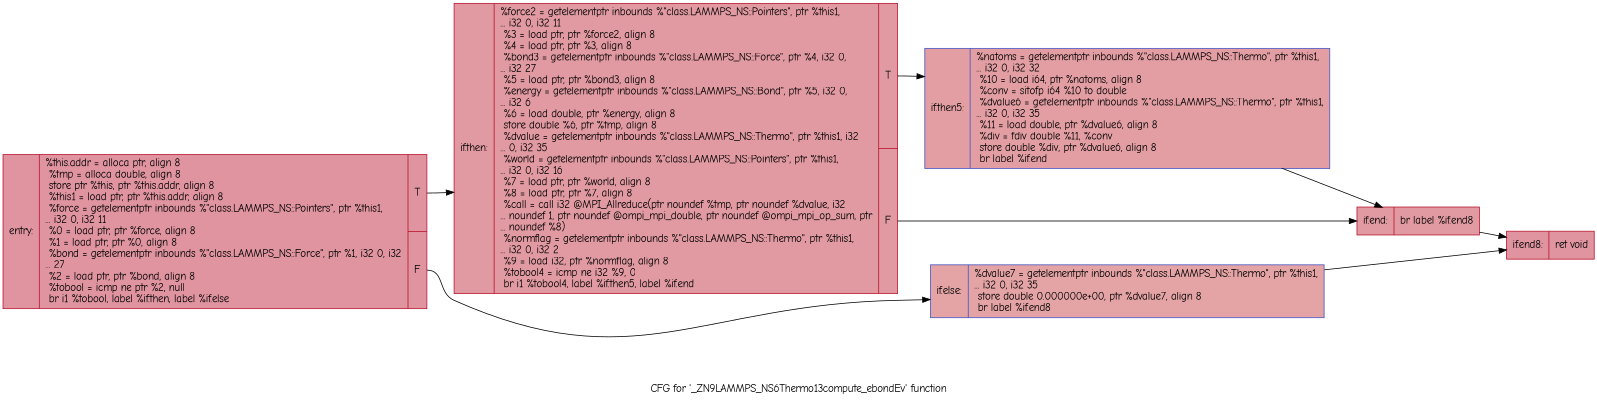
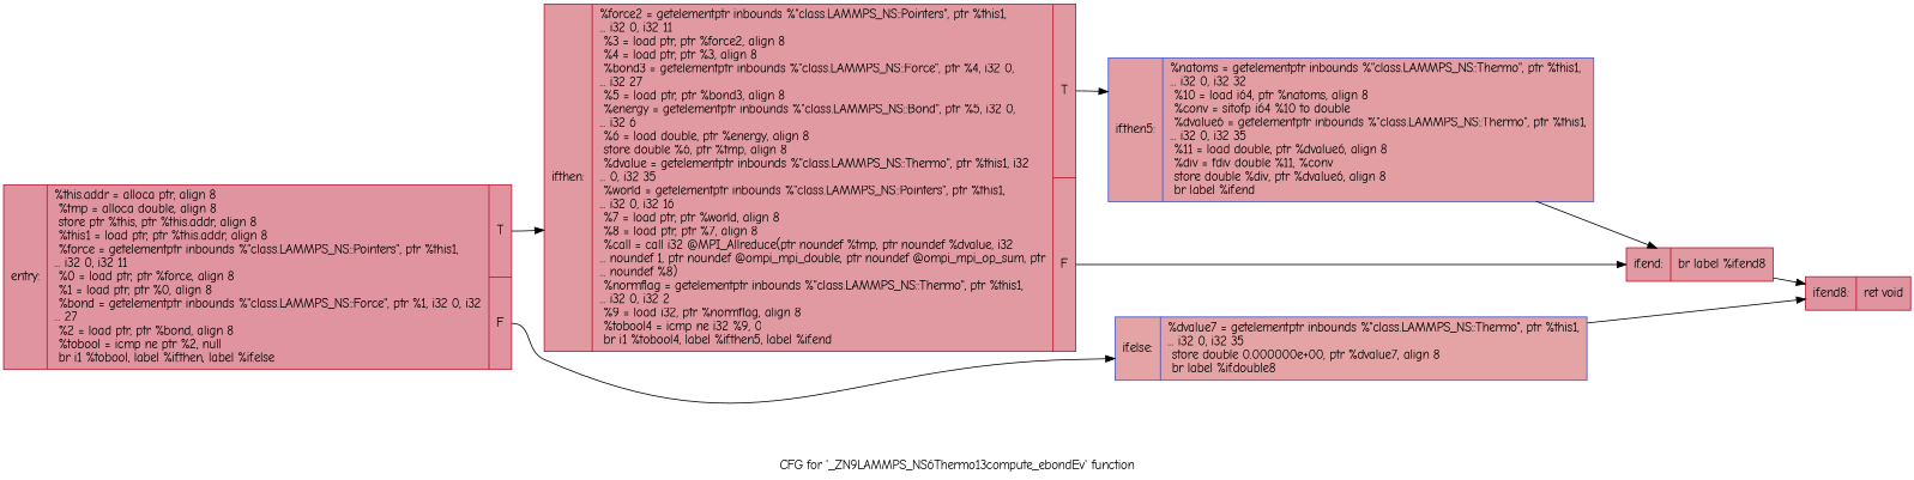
  digraph {
    label="CFG for '_ZN9LAMMPS_NS6Thermo13compute_ebondEv' function"
    rankdir=LR
    fontname="Comic Neue"
    node [color="#b70d28ff" fillcolor="#b70d2870" fontname="Comic Neue" shape=record style=filled]
    edge [fontname="Comic Neue"]
    n1 [label="{entry:\l|  %this.addr = alloca ptr, align 8\l  %tmp = alloca double, align 8\l  store ptr %this, ptr %this.addr, align 8\l  %this1 = load ptr, ptr %this.addr, align 8\l  %force = getelementptr inbounds %\"class.LAMMPS_NS::Pointers\", ptr %this1,\l... i32 0, i32 11\l  %0 = load ptr, ptr %force, align 8\l  %1 = load ptr, ptr %0, align 8\l  %bond = getelementptr inbounds %\"class.LAMMPS_NS::Force\", ptr %1, i32 0, i32\l... 27\l  %2 = load ptr, ptr %bond, align 8\l  %tobool = icmp ne ptr %2, null\l  br i1 %tobool, label %if.then, label %if.else\l|{<s0>T|<s1>F}}"]
    n2 [fillcolor="#bb1b2c70" label="{if.then:\l|  %force2 = getelementptr inbounds %\"class.LAMMPS_NS::Pointers\", ptr %this1,\l... i32 0, i32 11\l  %3 = load ptr, ptr %force2, align 8\l  %4 = load ptr, ptr %3, align 8\l  %bond3 = getelementptr inbounds %\"class.LAMMPS_NS::Force\", ptr %4, i32 0,\l... i32 27\l  %5 = load ptr, ptr %bond3, align 8\l  %energy = getelementptr inbounds %\"class.LAMMPS_NS::Bond\", ptr %5, i32 0,\l... i32 6\l  %6 = load double, ptr %energy, align 8\l  store double %6, ptr %tmp, align 8\l  %dvalue = getelementptr inbounds %\"class.LAMMPS_NS::Thermo\", ptr %this1, i32\l... 0, i32 35\l  %world = getelementptr inbounds %\"class.LAMMPS_NS::Pointers\", ptr %this1,\l... i32 0, i32 16\l  %7 = load ptr, ptr %world, align 8\l  %8 = load ptr, ptr %7, align 8\l  %call = call i32 @MPI_Allreduce(ptr noundef %tmp, ptr noundef %dvalue, i32\l... noundef 1, ptr noundef @ompi_mpi_double, ptr noundef @ompi_mpi_op_sum, ptr\l... noundef %8)\l  %normflag = getelementptr inbounds %\"class.LAMMPS_NS::Thermo\", ptr %this1,\l... i32 0, i32 2\l  %9 = load i32, ptr %normflag, align 8\l  %tobool4 = icmp ne i32 %9, 0\l  br i1 %tobool4, label %if.then5, label %if.end\l|{<s0>T|<s1>F}}"]
-   n3 [color="#3d50c3ff" fillcolor="#c32e3170" label="{if.else:\l|  %dvalue7 = getelementptr inbounds %\"class.LAMMPS_NS::Thermo\", ptr %this1,\l... i32 0, i32 35\l  store double 0.000000e+00, ptr %dvalue7, align 8\l  br label %if.end8\l}"]
+   n3 [color="#3d50c3ff" fillcolor="#c32e3170" label="{if.else:\l|  %dvalue7 = getelementptr inbounds %\"class.LAMMPS_NS::Thermo\", ptr %this1,\l... i32 0, i32 35\l  store double 0.000000e+00, ptr %dvalue7, align 8\l  br label %if.double8\l}"]
    n4 [color="#3d50c3ff" fillcolor="#be242e70" label="{if.then5:\l|  %natoms = getelementptr inbounds %\"class.LAMMPS_NS::Thermo\", ptr %this1,\l... i32 0, i32 32\l  %10 = load i64, ptr %natoms, align 8\l  %conv = sitofp i64 %10 to double\l  %dvalue6 = getelementptr inbounds %\"class.LAMMPS_NS::Thermo\", ptr %this1,\l... i32 0, i32 35\l  %11 = load double, ptr %dvalue6, align 8\l  %div = fdiv double %11, %conv\l  store double %div, ptr %dvalue6, align 8\l  br label %if.end\l}"]
    n5 [fillcolor="#bb1b2c70" label="{if.end:\l|  br label %if.end8\l}"]
    n6 [label="{if.end8:\l|  ret void\l}"]
    n1 -> n2 [tailport=s0]
    n1 -> n3 [tailport=s1]
    n2 -> n4 [tailport=s0]
    n2 -> n5 [tailport=s1]
    n3 -> n6
    n4 -> n5
    n5 -> n6
  }
